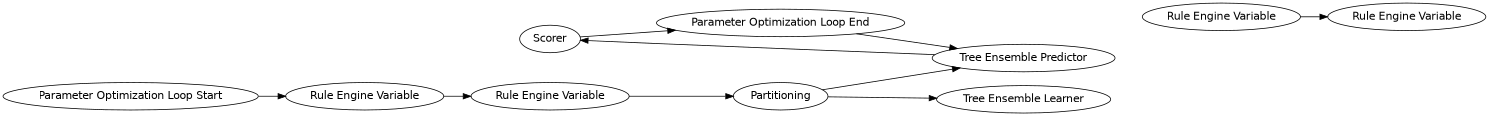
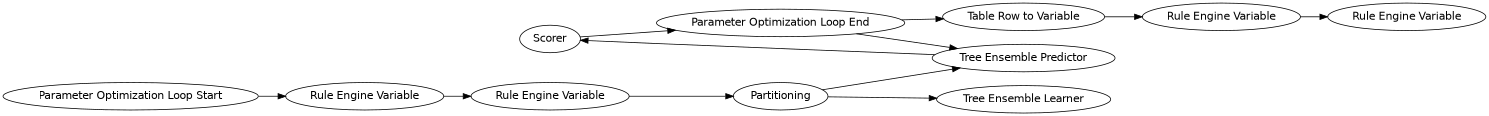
  digraph {
    fontname="DejaVu Sans"
    rankdir=LR
    node [fontname="DejaVu Sans"]
    edge [fontname="DejaVu Sans"]
    n1 [label=Scorer]
    n2 [label="Parameter Optimization Loop End"]
+   n3 [label="Table Row to Variable"]
    n4 [label="Tree Ensemble Predictor"]
    n5 [label="Rule Engine Variable"]
    n6 [label=Partitioning]
    n7 [label="Tree Ensemble Learner"]
    n8 [label="Rule Engine Variable"]
    n9 [label="Rule Engine Variable"]
    n10 [label="Rule Engine Variable"]
    n11 [label="Parameter Optimization Loop Start"]
    n1 -> n2
+   n2 -> n3
    n2 -> n4
+   n3 -> n5
    n4 -> n1
    n5 -> n8
    n6 -> n4
    n6 -> n7
    n9 -> n10
    n10 -> n6
    n11 -> n9
  }
